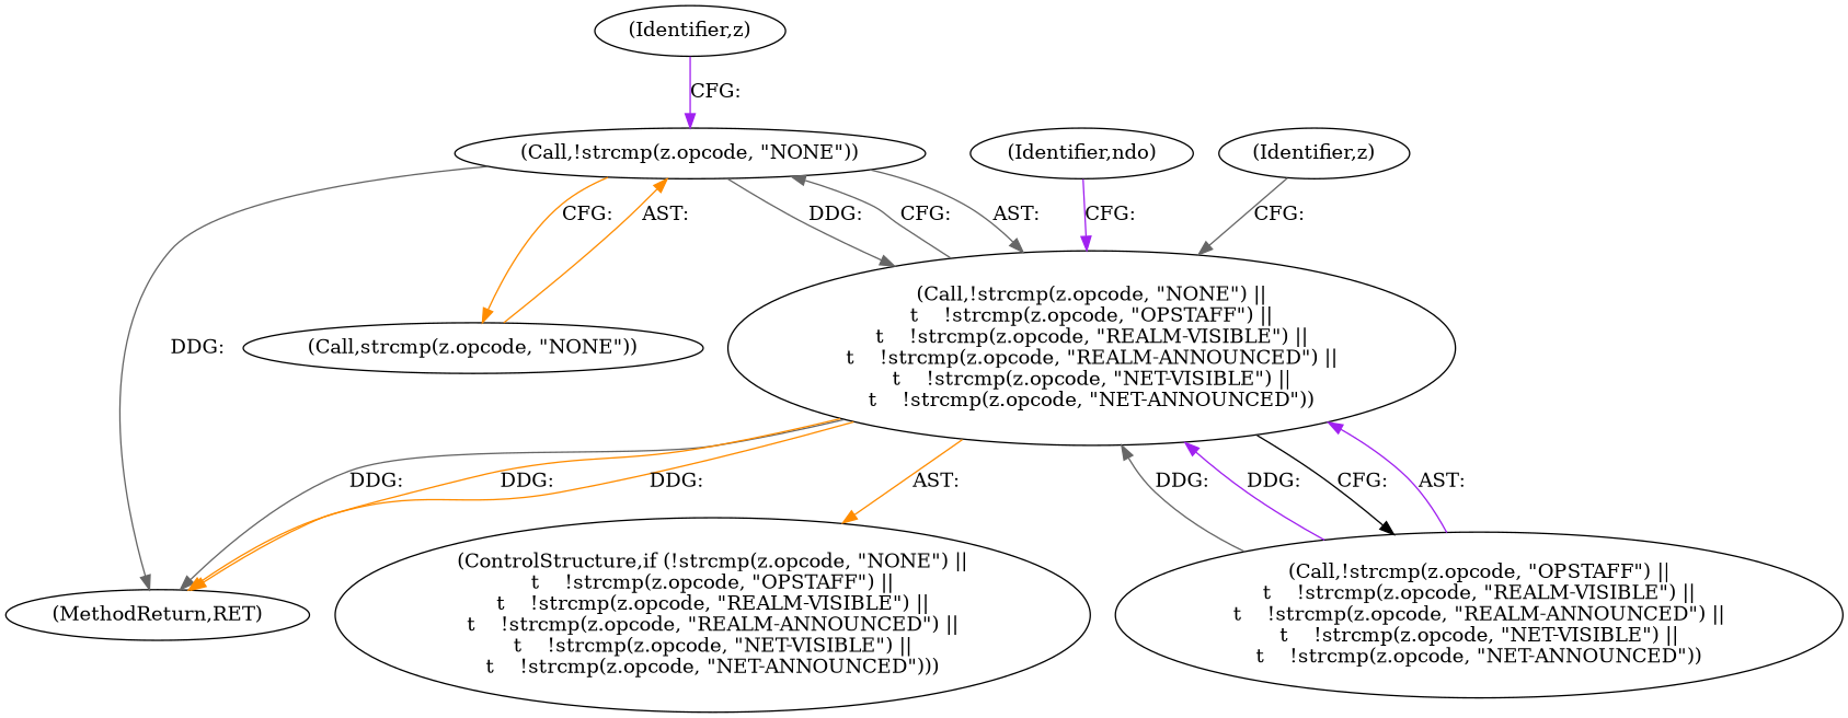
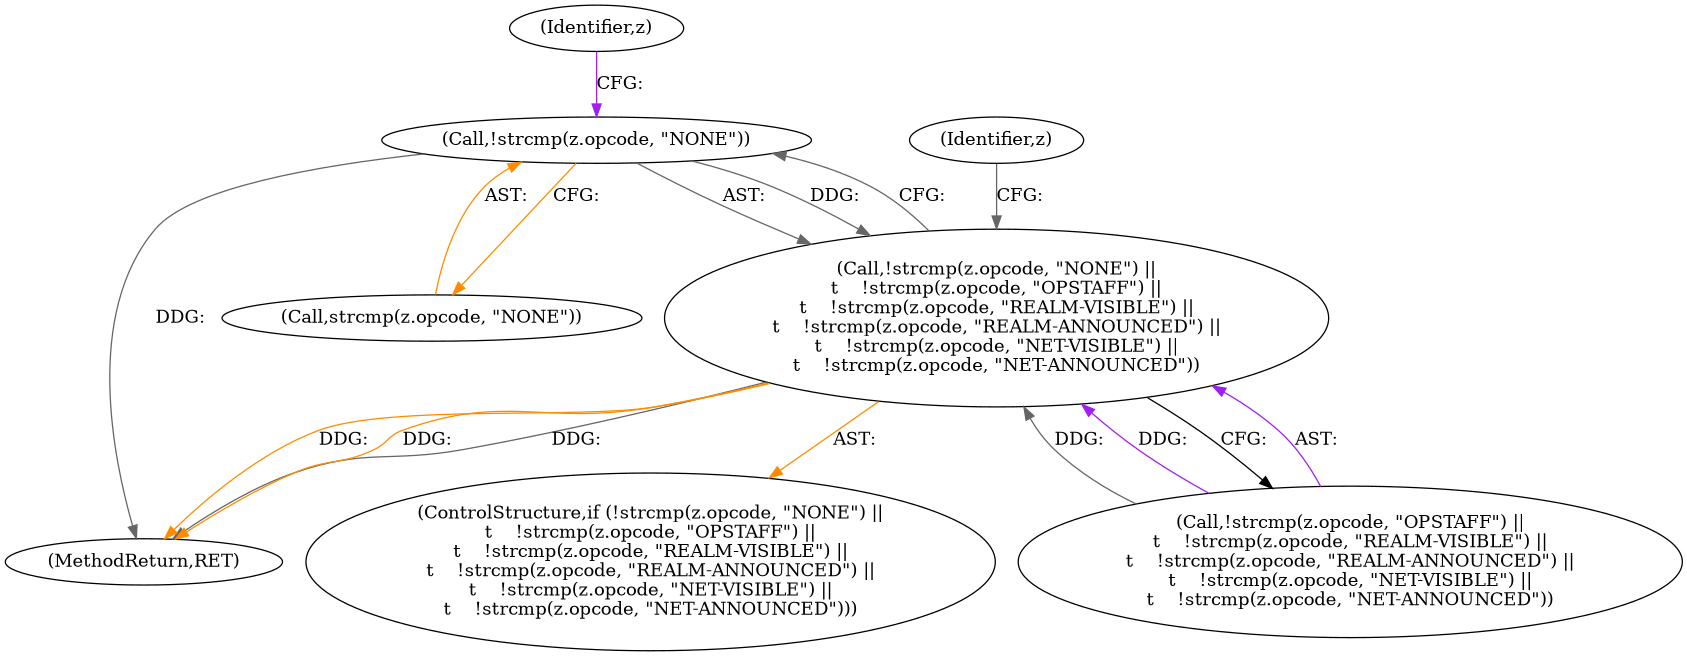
  digraph {
    edge [color=gray40]
    n1 [label="(Call,!strcmp(z.opcode, \"NONE\"))"]
    n2 [label="(Call,!strcmp(z.opcode, \"NONE\") ||\n\t    !strcmp(z.opcode, \"OPSTAFF\") ||\n\t    !strcmp(z.opcode, \"REALM-VISIBLE\") ||\n\t    !strcmp(z.opcode, \"REALM-ANNOUNCED\") ||\n\t    !strcmp(z.opcode, \"NET-VISIBLE\") ||\n\t    !strcmp(z.opcode, \"NET-ANNOUNCED\"))"]
    n3 [label="(MethodReturn,RET)"]
    n4 [label="(Call,strcmp(z.opcode, \"NONE\"))"]
    n5 [label="(ControlStructure,if (!strcmp(z.opcode, \"NONE\") ||\n\t    !strcmp(z.opcode, \"OPSTAFF\") ||\n\t    !strcmp(z.opcode, \"REALM-VISIBLE\") ||\n\t    !strcmp(z.opcode, \"REALM-ANNOUNCED\") ||\n\t    !strcmp(z.opcode, \"NET-VISIBLE\") ||\n\t    !strcmp(z.opcode, \"NET-ANNOUNCED\")))"]
    n6 [label="(Call,!strcmp(z.opcode, \"OPSTAFF\") ||\n\t    !strcmp(z.opcode, \"REALM-VISIBLE\") ||\n\t    !strcmp(z.opcode, \"REALM-ANNOUNCED\") ||\n\t    !strcmp(z.opcode, \"NET-VISIBLE\") ||\n\t    !strcmp(z.opcode, \"NET-ANNOUNCED\"))"]
    n7 [label="(Identifier,z)"]
    n8 [label="(Identifier,z)"]
-   n9 [label="(Identifier,ndo)"]
    n1 -> n2 [label="AST: "]
    n1 -> n2 [label="DDG: "]
    n1 -> n3 [label="DDG: "]
    n1 -> n4 [label="CFG: " color=darkorange]
    n2 -> n1 [label="CFG: "]
    n2 -> n3 [label="DDG: "]
    n2 -> n3 [label="DDG: " color=darkorange]
    n2 -> n3 [label="DDG: " color=darkorange]
    n2 -> n5 [label="AST: " color=darkorange]
    n2 -> n6 [label="CFG: " color=black]
    n4 -> n1 [label="AST: " color=darkorange]
    n6 -> n2 [label="AST: " color=purple]
    n6 -> n2 [label="DDG: "]
    n6 -> n2 [label="DDG: " color=purple]
    n7 -> n2 [label="CFG: "]
    n8 -> n1 [label="CFG: " color=purple]
-   n9 -> n2 [label="CFG: " color=purple]
  }
